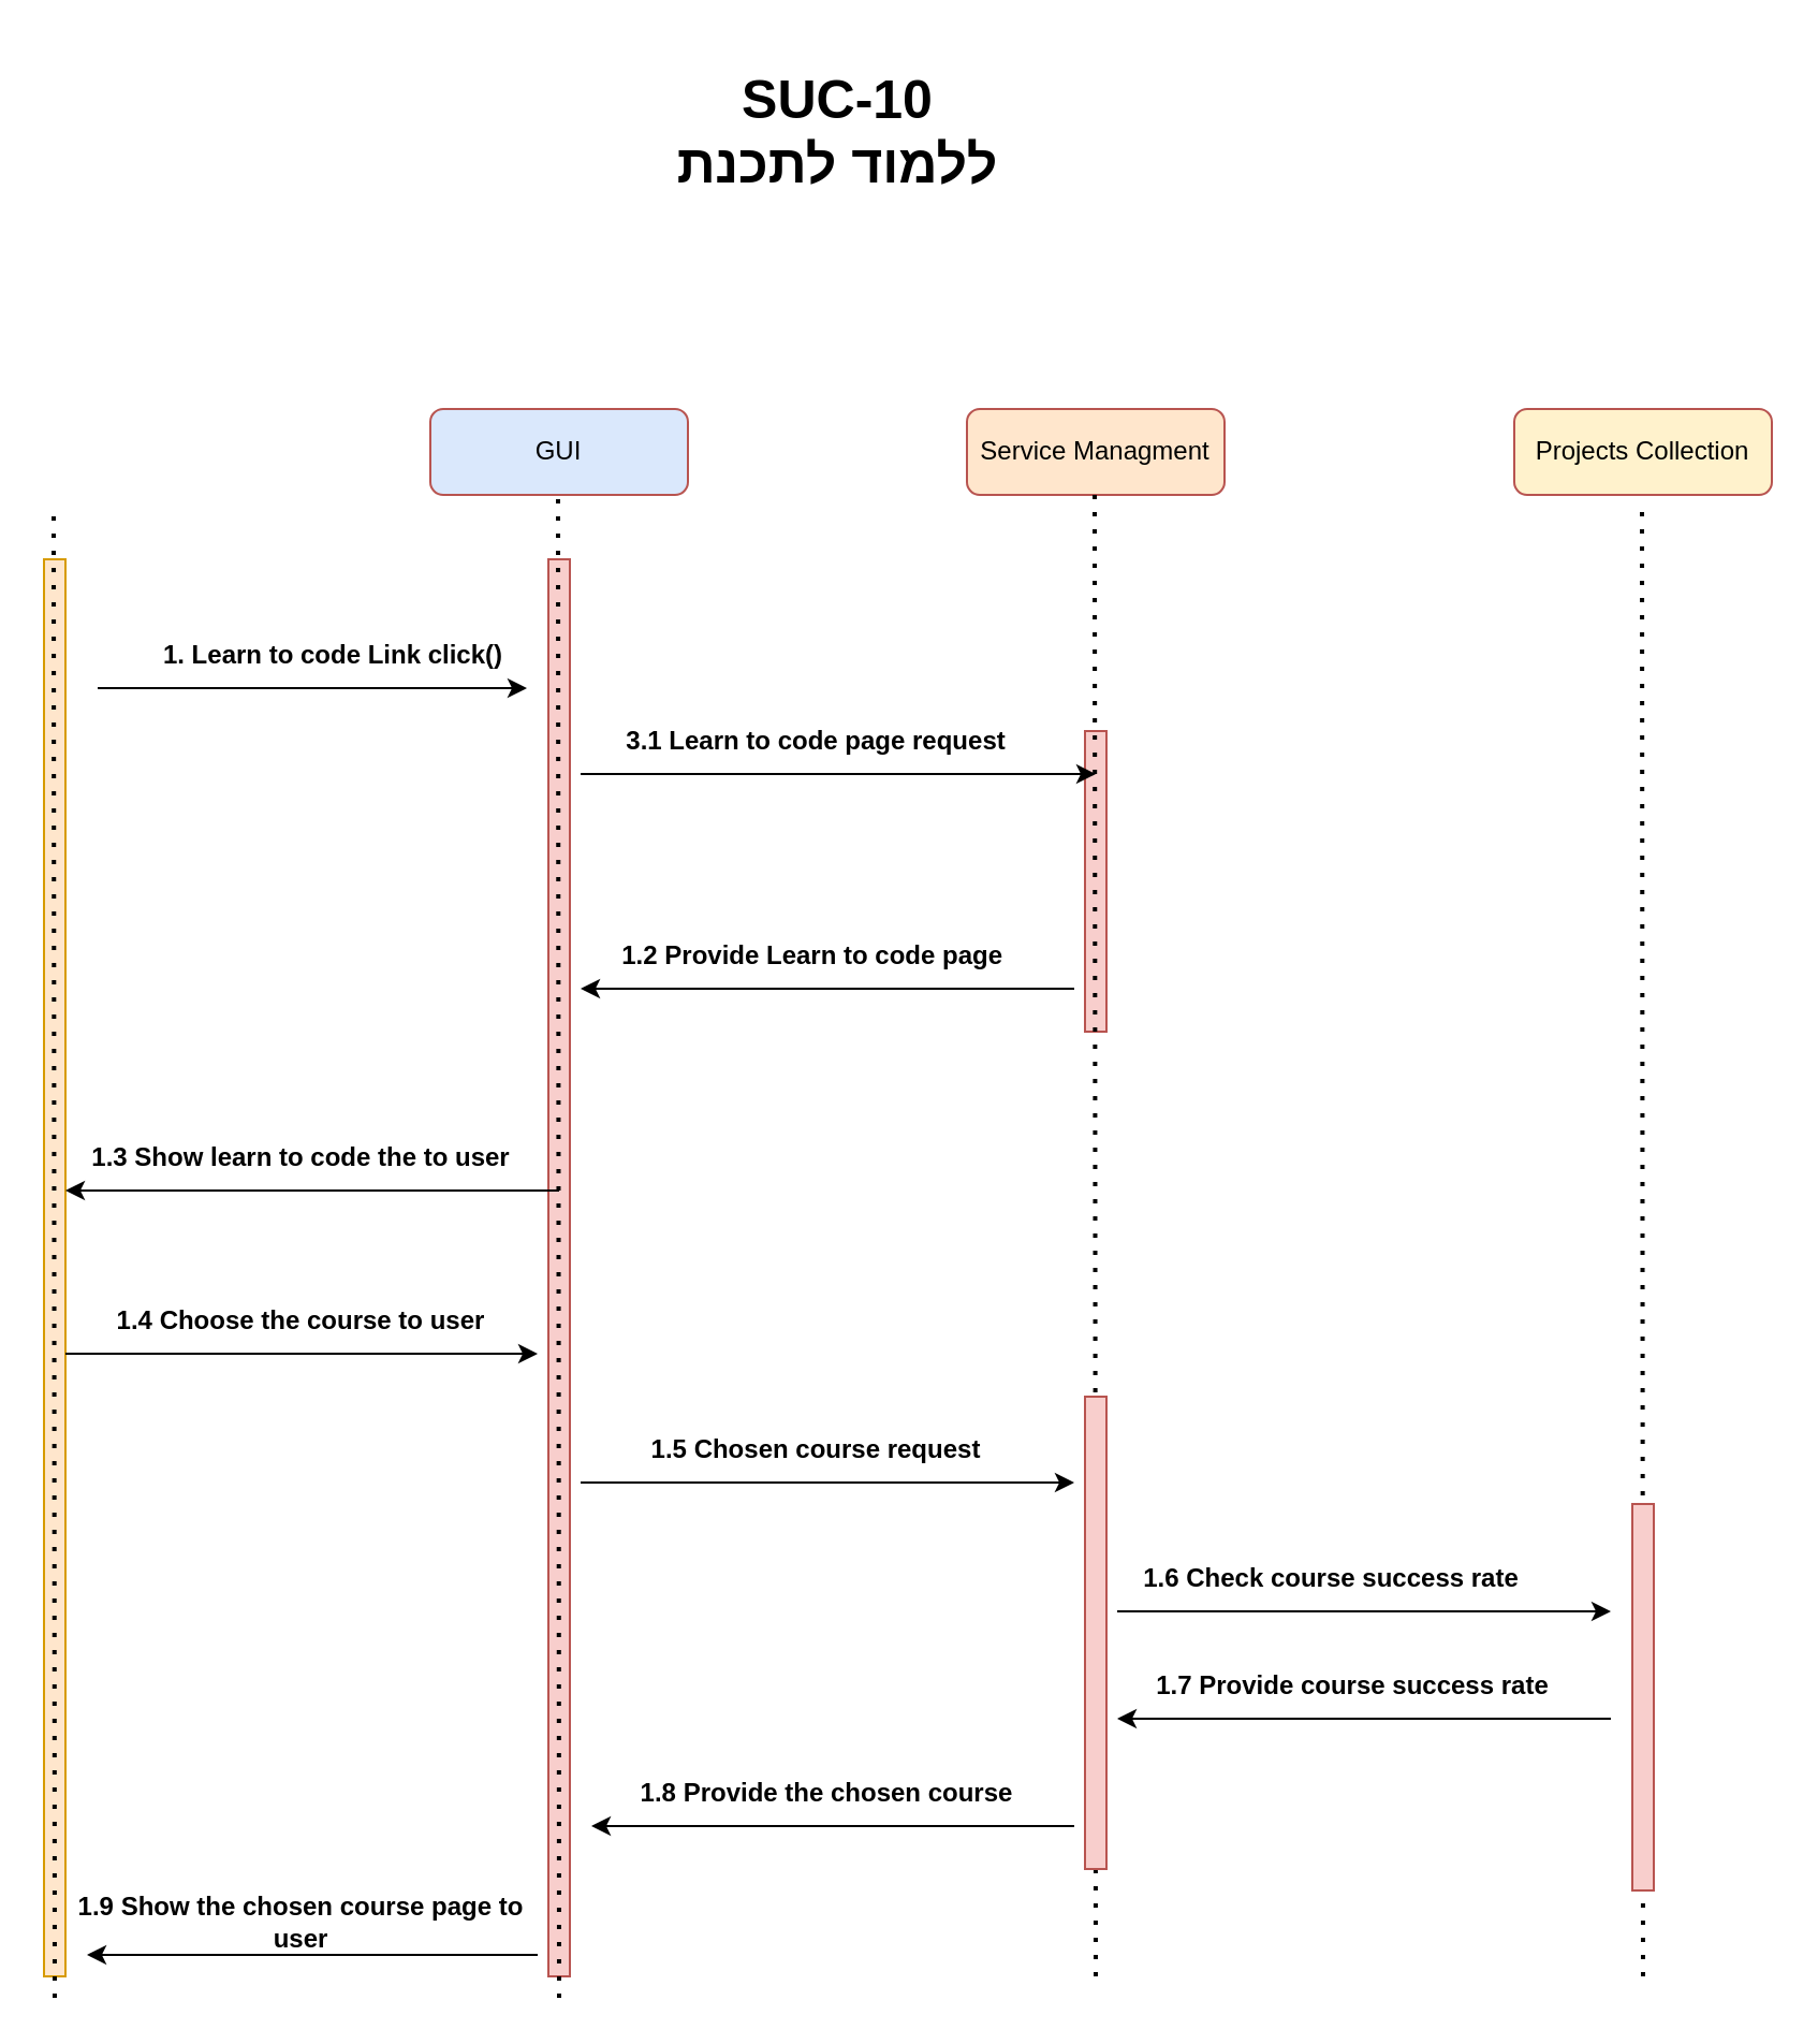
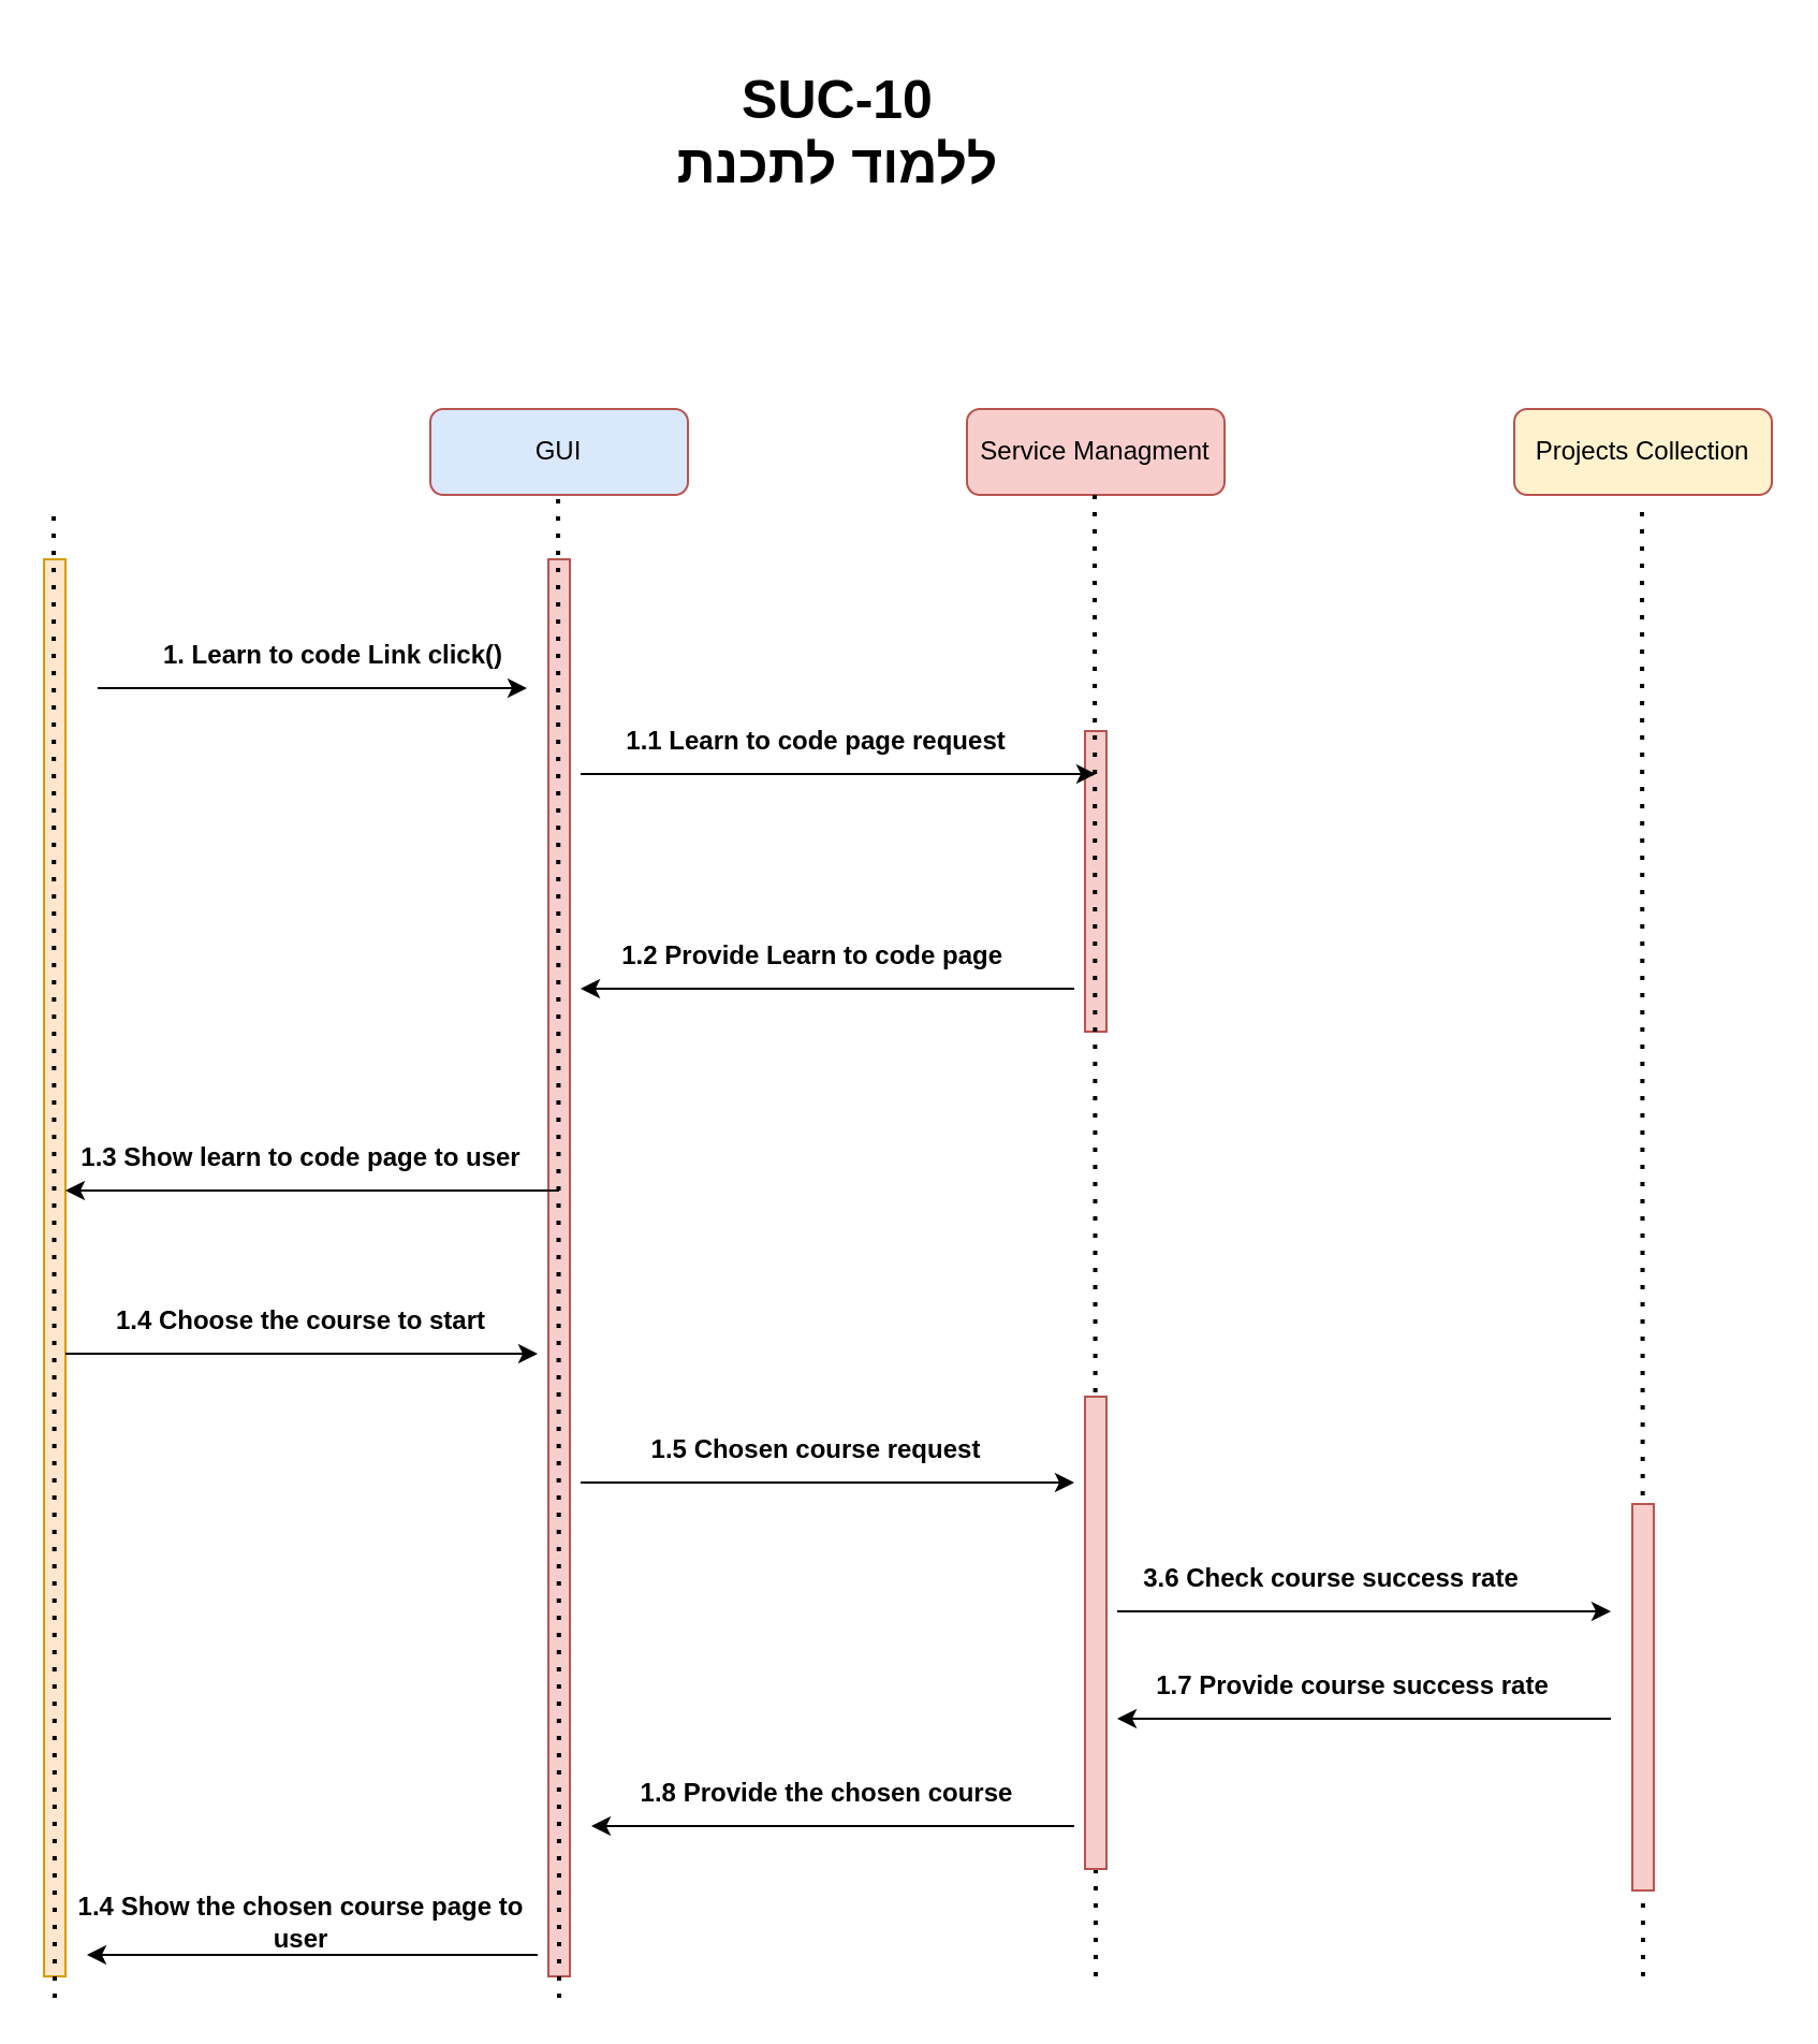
  <mxCell id="0" />
  <mxCell id="1" parent="0" />
  <mxCell id="2" value="Projects Collection" style="rounded=1;whiteSpace=wrap;html=1;fillColor=#fff2cc;strokeColor=#b85450;" vertex="1" parent="1"><mxGeometry x="705" y="190" width="120" height="40" as="geometry" /></mxCell>
- <mxCell id="3" value="Service Managment" style="rounded=1;whiteSpace=wrap;html=1;fillColor=#ffe6cc;strokeColor=#b85450;" vertex="1" parent="1"><mxGeometry x="450" y="190" width="120" height="40" as="geometry" /></mxCell>
+ <mxCell id="3" value="Service Managment" style="rounded=1;whiteSpace=wrap;html=1;fillColor=#f8cecc;strokeColor=#b85450;" vertex="1" parent="1"><mxGeometry x="450" y="190" width="120" height="40" as="geometry" /></mxCell>
  <mxCell id="4" value="" style="html=1;points=[];perimeter=orthogonalPerimeter;fontSize=14;fillColor=#ffe6cc;strokeColor=#d79b00;perimeterSpacing=1;rounded=0;shadow=0;glass=0;sketch=0;" vertex="1" parent="1"><mxGeometry x="20" y="260" width="10" height="660" as="geometry" /></mxCell>
  <mxCell id="5" value="" style="html=1;points=[];perimeter=orthogonalPerimeter;fontSize=14;fillColor=#f8cecc;strokeColor=#b85450;perimeterSpacing=1;rounded=0;shadow=0;glass=0;sketch=0;" vertex="1" parent="1"><mxGeometry x="505" y="340" width="10" height="140" as="geometry" /></mxCell>
  <mxCell id="6" value="GUI" style="rounded=1;whiteSpace=wrap;html=1;fillColor=#dae8fc;strokeColor=#b85450;" vertex="1" parent="1"><mxGeometry x="200" y="190" width="120" height="40" as="geometry" /></mxCell>
  <mxCell id="7" value="" style="html=1;points=[];perimeter=orthogonalPerimeter;fontSize=14;fillColor=#f8cecc;strokeColor=#b85450;perimeterSpacing=1;rounded=0;shadow=0;glass=0;sketch=0;" vertex="1" parent="1"><mxGeometry x="255" y="260" width="10" height="660" as="geometry" /></mxCell>
  <mxCell id="8" value="&lt;font style=&quot;font-size: 12px&quot;&gt;&lt;b style=&quot;font-size: 12px&quot;&gt;1. Learn to code Link click()&lt;/b&gt;&lt;/font&gt;" style="text;html=1;strokeColor=none;fillColor=none;align=center;verticalAlign=middle;whiteSpace=wrap;rounded=0;shadow=0;glass=0;sketch=0;fontSize=12;" vertex="1" parent="1"><mxGeometry x="40" y="300" width="230" height="10" as="geometry" /></mxCell>
  <mxCell id="9" value="" style="endArrow=classic;html=1;rounded=0;fontSize=14;" edge="1" parent="1"><mxGeometry width="50" height="50" relative="1" as="geometry"><mxPoint x="45" y="320" as="sourcePoint" /><mxPoint x="245" y="320" as="targetPoint" /></mxGeometry></mxCell>
  <mxCell id="10" value="&lt;font style=&quot;font-size: 25px&quot;&gt;&lt;b&gt;SUC-10&lt;br&gt;ללמוד לתכנת&lt;/b&gt;&lt;/font&gt;" style="text;html=1;strokeColor=none;fillColor=none;align=center;verticalAlign=middle;whiteSpace=wrap;rounded=0;" vertex="1" parent="1"><mxGeometry x="270" y="20" width="240" height="80" as="geometry" /></mxCell>
  <mxCell id="11" value="" style="endArrow=none;dashed=1;html=1;dashPattern=1 3;strokeWidth=2;rounded=0;fontSize=14;entryX=0.5;entryY=1;entryDx=0;entryDy=0;startArrow=none;" edge="1" parent="1"><mxGeometry width="50" height="50" relative="1" as="geometry"><mxPoint x="260" y="930" as="sourcePoint" /><mxPoint x="259.5" y="230" as="targetPoint" /></mxGeometry></mxCell>
  <mxCell id="12" value="" style="endArrow=none;dashed=1;html=1;dashPattern=1 3;strokeWidth=2;rounded=0;fontSize=14;entryX=0.5;entryY=1;entryDx=0;entryDy=0;startArrow=none;" edge="1" parent="1"><mxGeometry width="50" height="50" relative="1" as="geometry"><mxPoint x="765" y="920" as="sourcePoint" /><mxPoint x="764.5" y="235.5" as="targetPoint" /></mxGeometry></mxCell>
  <mxCell id="13" value="" style="endArrow=none;dashed=1;html=1;dashPattern=1 3;strokeWidth=2;rounded=0;fontSize=14;entryX=0.5;entryY=1;entryDx=0;entryDy=0;startArrow=none;" edge="1" parent="1"><mxGeometry width="50" height="50" relative="1" as="geometry"><mxPoint x="510" y="920" as="sourcePoint" /><mxPoint x="509.5" y="230" as="targetPoint" /></mxGeometry></mxCell>
  <mxCell id="14" value="" style="endArrow=none;dashed=1;html=1;dashPattern=1 3;strokeWidth=2;rounded=0;fontSize=14;entryX=0.5;entryY=1;entryDx=0;entryDy=0;startArrow=none;" edge="1" parent="1"><mxGeometry width="50" height="50" relative="1" as="geometry"><mxPoint x="25" y="930" as="sourcePoint" /><mxPoint x="24.5" y="240" as="targetPoint" /></mxGeometry></mxCell>
- <mxCell id="15" value="&lt;b&gt;3.1 Learn to code page request&lt;/b&gt;" style="text;html=1;strokeColor=none;fillColor=none;align=center;verticalAlign=middle;whiteSpace=wrap;rounded=0;shadow=0;glass=0;sketch=0;fontSize=12;" vertex="1" parent="1"><mxGeometry x="265" y="340" width="230" height="10" as="geometry" /></mxCell>
+ <mxCell id="15" value="&lt;b&gt;1.1 Learn to code page request&lt;/b&gt;" style="text;html=1;strokeColor=none;fillColor=none;align=center;verticalAlign=middle;whiteSpace=wrap;rounded=0;shadow=0;glass=0;sketch=0;fontSize=12;" vertex="1" parent="1"><mxGeometry x="265" y="340" width="230" height="10" as="geometry" /></mxCell>
  <mxCell id="16" value="" style="endArrow=classic;html=1;rounded=0;fontSize=14;" edge="1" parent="1"><mxGeometry width="50" height="50" relative="1" as="geometry"><mxPoint x="270" y="360" as="sourcePoint" /><mxPoint x="510" y="360" as="targetPoint" /></mxGeometry></mxCell>
  <mxCell id="17" value="&lt;b&gt;1.2 Provide Learn to code page&amp;nbsp;&lt;/b&gt;" style="text;html=1;strokeColor=none;fillColor=none;align=center;verticalAlign=middle;whiteSpace=wrap;rounded=0;shadow=0;glass=0;sketch=0;fontSize=12;" vertex="1" parent="1"><mxGeometry x="265" y="440" width="230" height="10" as="geometry" /></mxCell>
  <mxCell id="18" value="" style="endArrow=classic;html=1;rounded=0;fontSize=14;" edge="1" parent="1"><mxGeometry width="50" height="50" relative="1" as="geometry"><mxPoint x="500" y="460" as="sourcePoint" /><mxPoint x="270" y="460" as="targetPoint" /></mxGeometry></mxCell>
- <mxCell id="19" value="&lt;b&gt;1.3 Show learn to code the to user&lt;/b&gt;" style="text;html=1;strokeColor=none;fillColor=none;align=center;verticalAlign=middle;whiteSpace=wrap;rounded=0;shadow=0;glass=0;sketch=0;fontSize=12;" vertex="1" parent="1"><mxGeometry x="25" y="534" width="230" height="10" as="geometry" /></mxCell>
+ <mxCell id="19" value="&lt;b&gt;1.3 Show learn to code page to user&lt;/b&gt;" style="text;html=1;strokeColor=none;fillColor=none;align=center;verticalAlign=middle;whiteSpace=wrap;rounded=0;shadow=0;glass=0;sketch=0;fontSize=12;" vertex="1" parent="1"><mxGeometry x="25" y="534" width="230" height="10" as="geometry" /></mxCell>
  <mxCell id="20" value="" style="endArrow=classic;html=1;rounded=0;fontSize=14;" edge="1" parent="1"><mxGeometry width="50" height="50" relative="1" as="geometry"><mxPoint x="260" y="554" as="sourcePoint" /><mxPoint x="30" y="554" as="targetPoint" /></mxGeometry></mxCell>
- <mxCell id="21" value="&lt;font style=&quot;font-size: 12px&quot;&gt;&lt;b style=&quot;font-size: 12px&quot;&gt;1.4 Choose the course to user&lt;/b&gt;&lt;/font&gt;" style="text;html=1;strokeColor=none;fillColor=none;align=center;verticalAlign=middle;whiteSpace=wrap;rounded=0;shadow=0;glass=0;sketch=0;fontSize=12;" vertex="1" parent="1"><mxGeometry x="25" y="610" width="230" height="10" as="geometry" /></mxCell>
+ <mxCell id="21" value="&lt;font style=&quot;font-size: 12px&quot;&gt;&lt;b style=&quot;font-size: 12px&quot;&gt;1.4 Choose the course to start&lt;/b&gt;&lt;/font&gt;" style="text;html=1;strokeColor=none;fillColor=none;align=center;verticalAlign=middle;whiteSpace=wrap;rounded=0;shadow=0;glass=0;sketch=0;fontSize=12;" vertex="1" parent="1"><mxGeometry x="25" y="610" width="230" height="10" as="geometry" /></mxCell>
  <mxCell id="22" value="" style="endArrow=classic;html=1;rounded=0;fontSize=14;" edge="1" parent="1"><mxGeometry width="50" height="50" relative="1" as="geometry"><mxPoint x="30" y="630" as="sourcePoint" /><mxPoint x="250" y="630" as="targetPoint" /></mxGeometry></mxCell>
  <mxCell id="23" value="" style="html=1;points=[];perimeter=orthogonalPerimeter;fontSize=14;fillColor=#f8cecc;strokeColor=#b85450;perimeterSpacing=1;rounded=0;shadow=0;glass=0;sketch=0;" vertex="1" parent="1"><mxGeometry x="505" y="650" width="10" height="220" as="geometry" /></mxCell>
  <mxCell id="24" value="&lt;b&gt;1.5 Chosen course request&lt;/b&gt;" style="text;html=1;strokeColor=none;fillColor=none;align=center;verticalAlign=middle;whiteSpace=wrap;rounded=0;shadow=0;glass=0;sketch=0;fontSize=12;" vertex="1" parent="1"><mxGeometry x="265" y="670" width="230" height="10" as="geometry" /></mxCell>
  <mxCell id="25" value="" style="endArrow=classic;html=1;rounded=0;fontSize=14;" edge="1" parent="1"><mxGeometry width="50" height="50" relative="1" as="geometry"><mxPoint x="270" y="690" as="sourcePoint" /><mxPoint x="500" y="690" as="targetPoint" /></mxGeometry></mxCell>
  <mxCell id="26" value="" style="html=1;points=[];perimeter=orthogonalPerimeter;fontSize=14;fillColor=#f8cecc;strokeColor=#b85450;perimeterSpacing=1;rounded=0;shadow=0;glass=0;sketch=0;" vertex="1" parent="1"><mxGeometry x="760" y="700" width="10" height="180" as="geometry" /></mxCell>
- <mxCell id="27" value="&lt;b&gt;1.6 Check course success rate&lt;/b&gt;" style="text;html=1;strokeColor=none;fillColor=none;align=center;verticalAlign=middle;whiteSpace=wrap;rounded=0;shadow=0;glass=0;sketch=0;fontSize=12;" vertex="1" parent="1"><mxGeometry x="505" y="730" width="230" height="10" as="geometry" /></mxCell>
+ <mxCell id="27" value="&lt;b&gt;3.6 Check course success rate&lt;/b&gt;" style="text;html=1;strokeColor=none;fillColor=none;align=center;verticalAlign=middle;whiteSpace=wrap;rounded=0;shadow=0;glass=0;sketch=0;fontSize=12;" vertex="1" parent="1"><mxGeometry x="505" y="730" width="230" height="10" as="geometry" /></mxCell>
  <mxCell id="28" value="" style="endArrow=classic;html=1;rounded=0;fontSize=14;" edge="1" parent="1"><mxGeometry width="50" height="50" relative="1" as="geometry"><mxPoint x="520" y="750" as="sourcePoint" /><mxPoint x="750" y="750" as="targetPoint" /></mxGeometry></mxCell>
  <mxCell id="29" value="&lt;b&gt;1.7 Provide course success rate&lt;/b&gt;" style="text;html=1;strokeColor=none;fillColor=none;align=center;verticalAlign=middle;whiteSpace=wrap;rounded=0;shadow=0;glass=0;sketch=0;fontSize=12;" vertex="1" parent="1"><mxGeometry x="515" y="780" width="230" height="10" as="geometry" /></mxCell>
  <mxCell id="30" value="" style="endArrow=classic;html=1;rounded=0;fontSize=14;" edge="1" parent="1"><mxGeometry width="50" height="50" relative="1" as="geometry"><mxPoint x="750" y="800" as="sourcePoint" /><mxPoint x="520" y="800" as="targetPoint" /></mxGeometry></mxCell>
  <mxCell id="31" value="&lt;b&gt;1.8 Provide the chosen course&lt;/b&gt;" style="text;html=1;strokeColor=none;fillColor=none;align=center;verticalAlign=middle;whiteSpace=wrap;rounded=0;shadow=0;glass=0;sketch=0;fontSize=12;" vertex="1" parent="1"><mxGeometry x="270" y="830" width="230" height="10" as="geometry" /></mxCell>
  <mxCell id="32" value="" style="endArrow=classic;html=1;rounded=0;fontSize=14;" edge="1" parent="1"><mxGeometry width="50" height="50" relative="1" as="geometry"><mxPoint x="500" y="850" as="sourcePoint" /><mxPoint x="275" y="850" as="targetPoint" /></mxGeometry></mxCell>
- <mxCell id="33" value="&lt;b&gt;1.9 Show the chosen course page to user&lt;/b&gt;" style="text;html=1;strokeColor=none;fillColor=none;align=center;verticalAlign=middle;whiteSpace=wrap;rounded=0;shadow=0;glass=0;sketch=0;fontSize=12;" vertex="1" parent="1"><mxGeometry x="25" y="890" width="230" height="10" as="geometry" /></mxCell>
+ <mxCell id="33" value="&lt;b&gt;1.4 Show the chosen course page to user&lt;/b&gt;" style="text;html=1;strokeColor=none;fillColor=none;align=center;verticalAlign=middle;whiteSpace=wrap;rounded=0;shadow=0;glass=0;sketch=0;fontSize=12;" vertex="1" parent="1"><mxGeometry x="25" y="890" width="230" height="10" as="geometry" /></mxCell>
  <mxCell id="34" value="" style="endArrow=classic;html=1;rounded=0;fontSize=14;" edge="1" parent="1"><mxGeometry width="50" height="50" relative="1" as="geometry"><mxPoint x="250" y="910" as="sourcePoint" /><mxPoint x="40" y="910" as="targetPoint" /></mxGeometry></mxCell>
